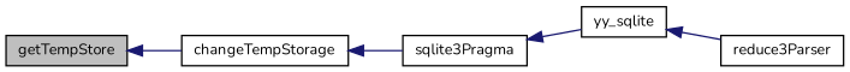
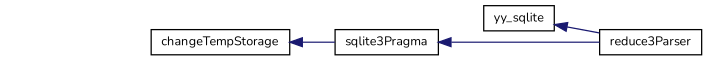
  digraph {
    fontname=Nunito
    rankdir=LR
    node [color=black fillcolor=white fontname=Nunito fontsize=10 shape=record style=filled]
    edge [color=midnightblue dir=back fontname=Nunito fontsize=10 labelfontname=FreeSans labelfontsize=10 style=solid]
-   n1 [fillcolor=grey75 fontcolor=black height=0.2 label=getTempStore width=0.4]
    n2 [height=0.2 label=changeTempStorage width=0.4]
    n3 [height=0.2 label=sqlite3Pragma width=0.4]
    n4 [height=0.2 label=yy_sqlite width=0.4]
    n5 [height=0.2 label=reduce3Parser width=0.4]
-   n1 -> n2
    n2 -> n3
-   n3 -> n4
+   n3 -> n5
    n4 -> n5
  }
